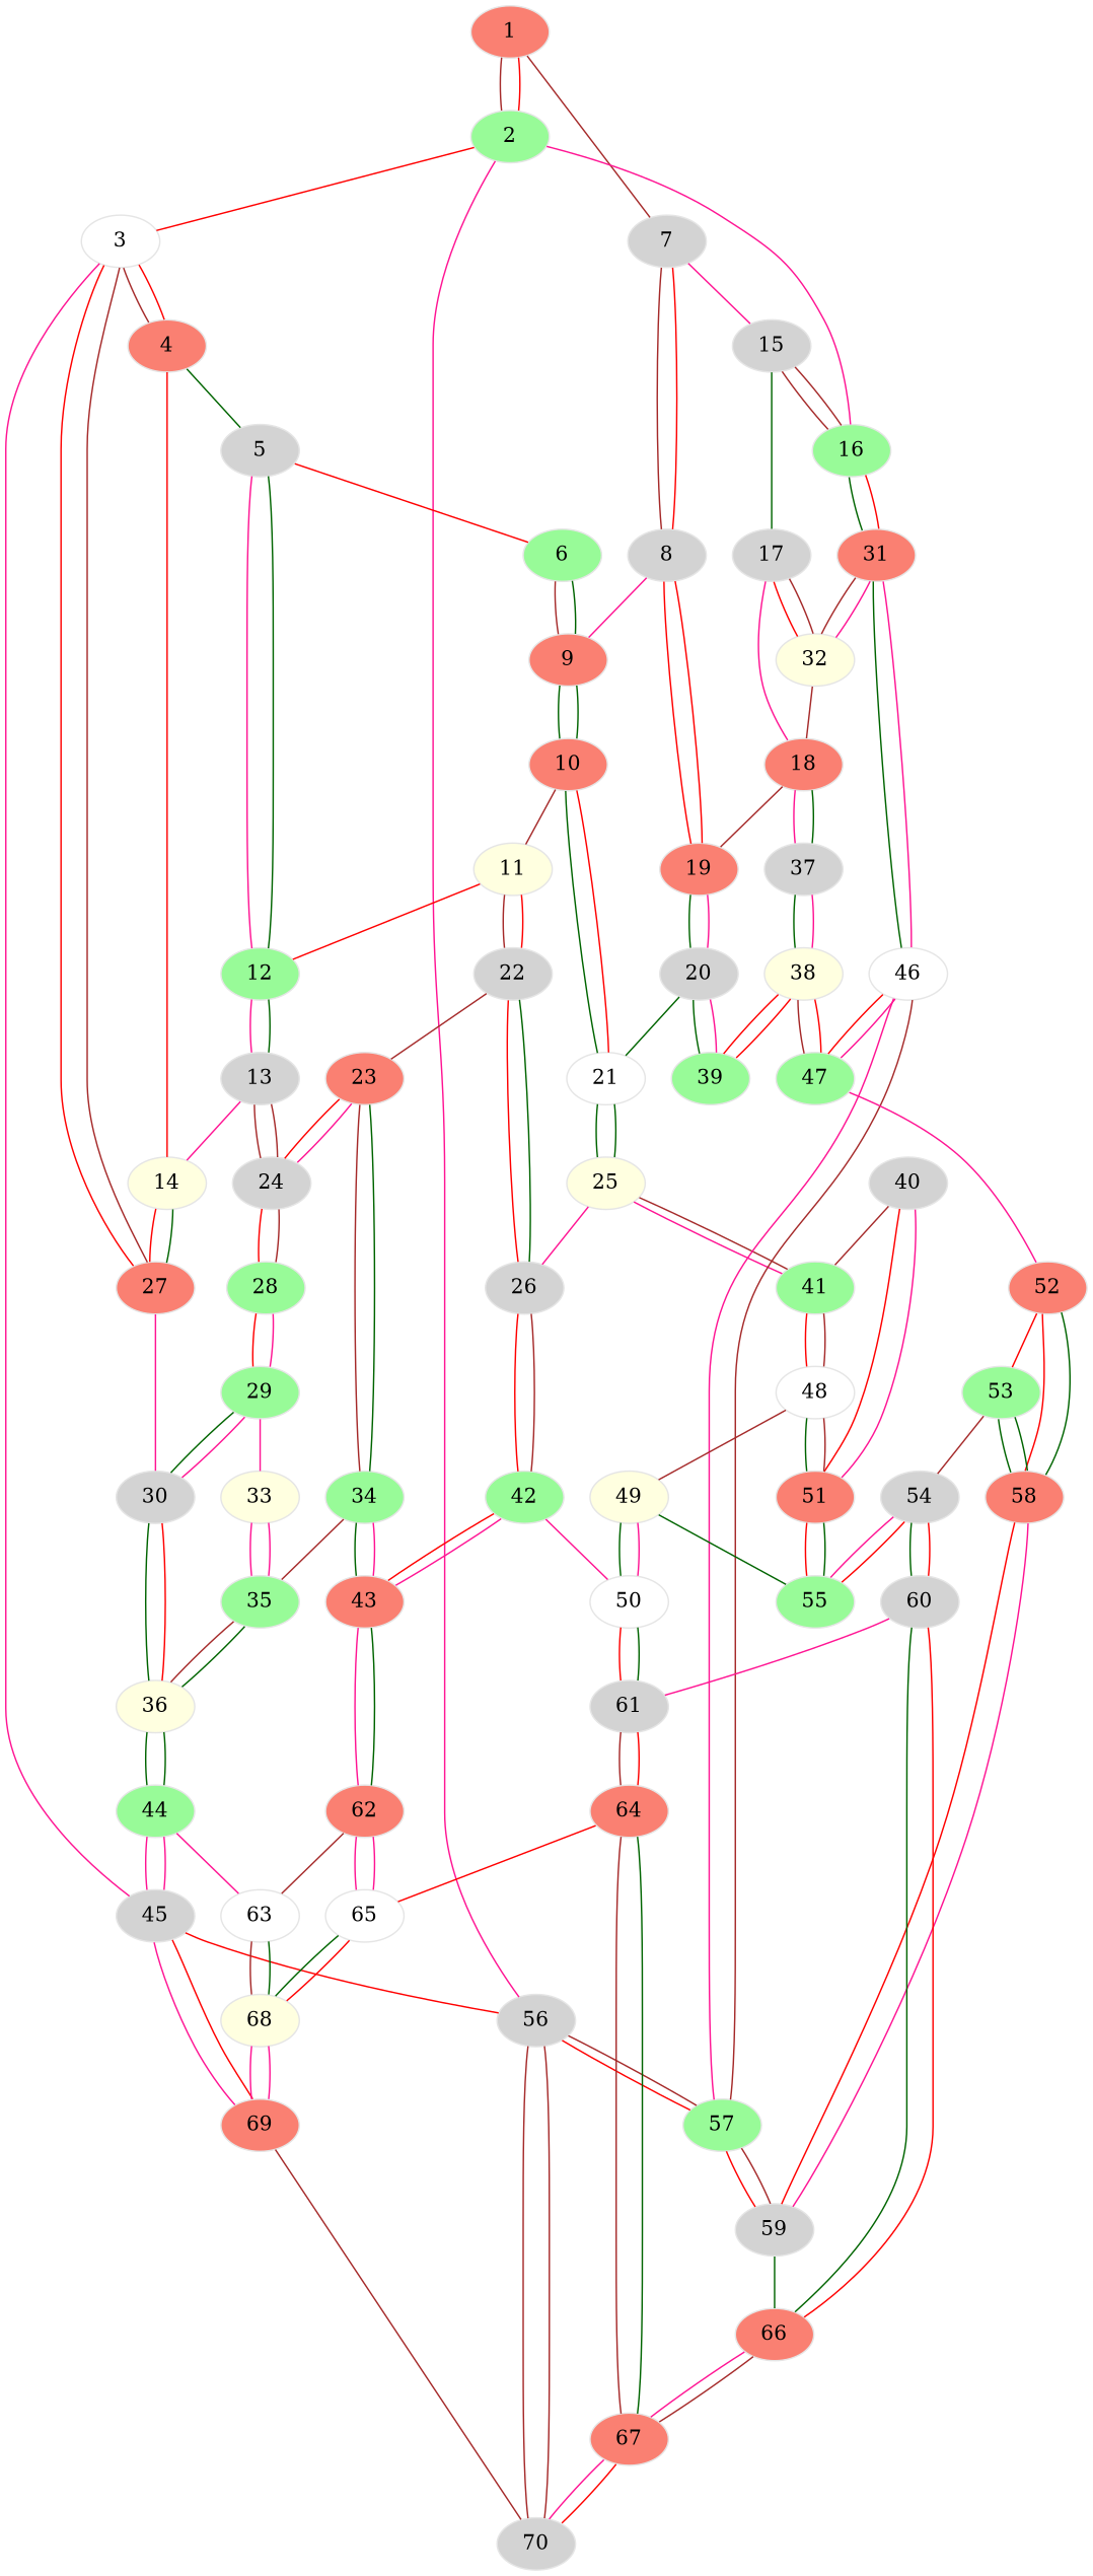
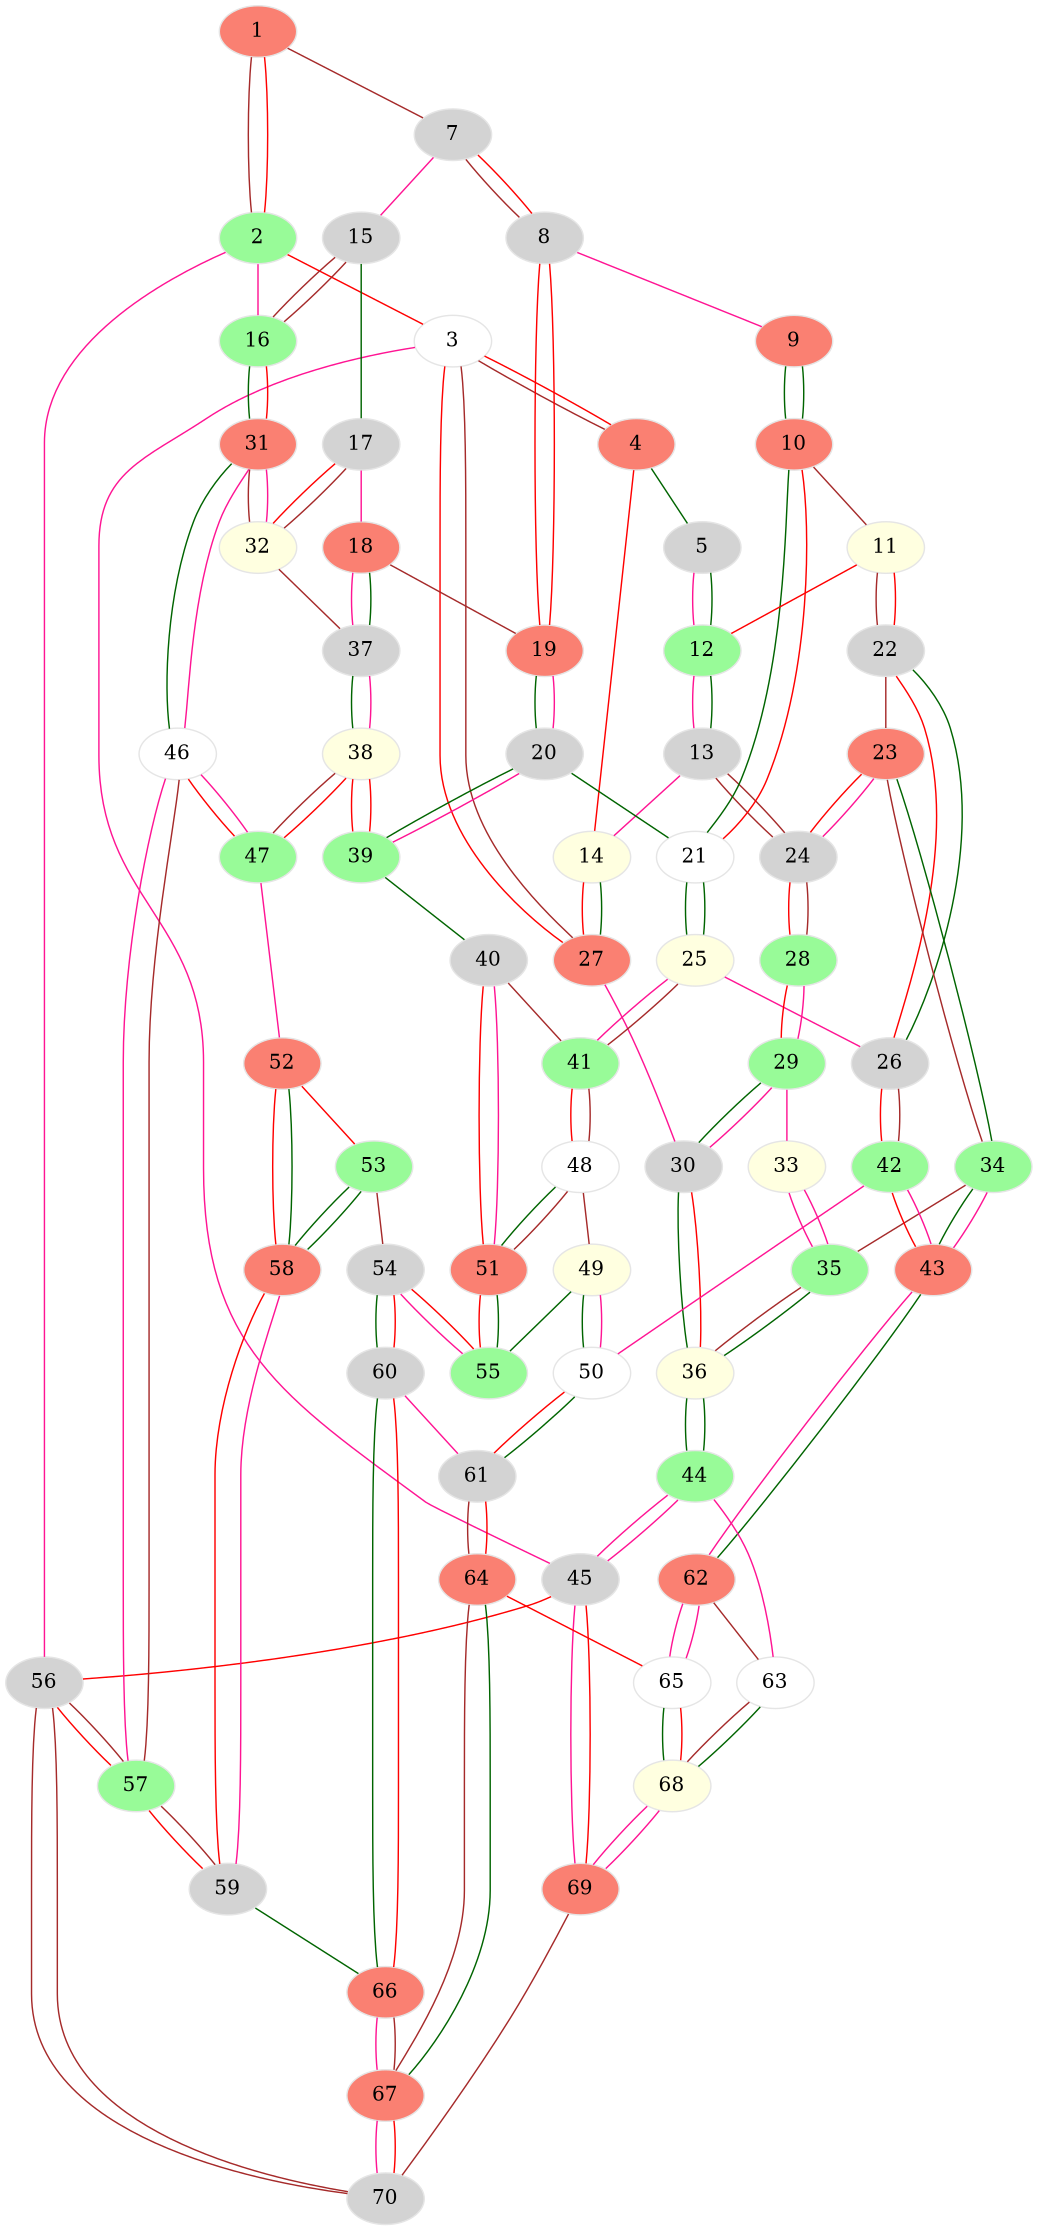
  graph {
    node [color=gray90 fillcolor=lightgrey style=filled]
    edge [color=deeppink]
    1 [fillcolor=salmon]
    2 [fillcolor=palegreen]
    7
    3 [fillcolor=white]
    16 [fillcolor=palegreen]
    56
    8
    15
    4 [fillcolor=salmon]
    27 [fillcolor=salmon]
    45
    31 [fillcolor=salmon]
    57 [fillcolor=palegreen]
    70
    5
    14 [fillcolor=lightyellow]
    30
    69 [fillcolor=salmon]
-   6 [fillcolor=palegreen]
    12 [fillcolor=palegreen]
    9 [fillcolor=salmon]
    13
    10 [fillcolor=salmon]
    19 [fillcolor=salmon]
    17
    20
    11 [fillcolor=lightyellow]
    21 [fillcolor=white]
    22
    25 [fillcolor=lightyellow]
    23 [fillcolor=salmon]
    26
    24
    28 [fillcolor=palegreen]
    18 [fillcolor=salmon]
    32 [fillcolor=lightyellow]
    46 [fillcolor=white]
    37
    38 [fillcolor=lightyellow]
    39 [fillcolor=palegreen]
    40
    41 [fillcolor=palegreen]
    34 [fillcolor=palegreen]
    42 [fillcolor=palegreen]
    35 [fillcolor=palegreen]
    43 [fillcolor=salmon]
    29 [fillcolor=palegreen]
    48 [fillcolor=white]
    50 [fillcolor=white]
    36 [fillcolor=lightyellow]
    33 [fillcolor=lightyellow]
    44 [fillcolor=palegreen]
    47 [fillcolor=palegreen]
    62 [fillcolor=salmon]
    63 [fillcolor=white]
    52 [fillcolor=salmon]
    51 [fillcolor=salmon]
    55 [fillcolor=palegreen]
    49 [fillcolor=lightyellow]
    61
    65 [fillcolor=white]
    68 [fillcolor=lightyellow]
    59
    53 [fillcolor=palegreen]
    58 [fillcolor=salmon]
    64 [fillcolor=salmon]
    54
    60
    66 [fillcolor=salmon]
    67 [fillcolor=salmon]
    1 -- 2 [color=brown]
    1 -- 2 [color=red]
    1 -- 7 [color=brown]
    2 -- 3 [color=red]
    2 -- 16
    2 -- 56
    7 -- 8 [color=brown]
    7 -- 8 [color=red]
    7 -- 15
    3 -- 4 [color=brown]
    3 -- 4 [color=red]
    3 -- 27 [color=red]
    3 -- 27 [color=brown]
    3 -- 45
    16 -- 31 [color=darkgreen]
    16 -- 31 [color=red]
    56 -- 57 [color=red]
    56 -- 57 [color=brown]
    56 -- 70 [color=brown]
    56 -- 70 [color=brown]
    8 -- 9
    8 -- 19 [color=red]
    8 -- 19 [color=red]
    15 -- 16 [color=brown]
    15 -- 16 [color=brown]
    15 -- 17 [color=darkgreen]
    4 -- 5 [color=darkgreen]
    4 -- 14 [color=red]
    27 -- 30
    45 -- 56 [color=red]
    45 -- 69
    45 -- 69 [color=red]
    31 -- 32 [color=brown]
    31 -- 32
    31 -- 46 [color=darkgreen]
    31 -- 46
    57 -- 59 [color=red]
    57 -- 59 [color=brown]
-   5 -- 6 [color=red]
    5 -- 12
    5 -- 12 [color=darkgreen]
    14 -- 27 [color=red]
    14 -- 27 [color=darkgreen]
    30 -- 36 [color=darkgreen]
    30 -- 36 [color=red]
    69 -- 70 [color=brown]
-   6 -- 9 [color=brown]
-   6 -- 9 [color=darkgreen]
    12 -- 13
    12 -- 13 [color=darkgreen]
    9 -- 10 [color=darkgreen]
    9 -- 10 [color=darkgreen]
    13 -- 14
    13 -- 24 [color=brown]
    13 -- 24 [color=brown]
    10 -- 11 [color=brown]
    10 -- 21 [color=darkgreen]
    10 -- 21 [color=red]
    19 -- 20 [color=darkgreen]
    19 -- 20
    17 -- 18
    17 -- 32 [color=red]
    17 -- 32 [color=brown]
    20 -- 21 [color=darkgreen]
    20 -- 39 [color=darkgreen]
    20 -- 39
    11 -- 12 [color=red]
    11 -- 22 [color=brown]
    11 -- 22 [color=red]
    21 -- 25 [color=darkgreen]
    21 -- 25 [color=darkgreen]
    22 -- 23 [color=brown]
    22 -- 26 [color=red]
    22 -- 26 [color=darkgreen]
    25 -- 26
    25 -- 41
    25 -- 41 [color=brown]
    23 -- 24 [color=red]
    23 -- 24
    23 -- 34 [color=brown]
    23 -- 34 [color=darkgreen]
    26 -- 42 [color=red]
    26 -- 42 [color=brown]
    24 -- 28 [color=red]
    24 -- 28 [color=brown]
    28 -- 29 [color=red]
    28 -- 29
    18 -- 19 [color=brown]
    18 -- 37
    18 -- 37 [color=darkgreen]
-   32 -- 18 [color=brown]
+   32 -- 37 [color=brown]
    46 -- 57
    46 -- 57 [color=brown]
    46 -- 47 [color=red]
    46 -- 47
    37 -- 38 [color=darkgreen]
    37 -- 38
    38 -- 39 [color=red]
    38 -- 39 [color=red]
    38 -- 47 [color=brown]
    38 -- 47 [color=red]
+   39 -- 40 [color=darkgreen]
    40 -- 41 [color=brown]
    40 -- 51 [color=red]
    40 -- 51
    41 -- 48 [color=red]
    41 -- 48 [color=brown]
    34 -- 35 [color=brown]
    34 -- 43 [color=darkgreen]
    34 -- 43
    42 -- 43 [color=red]
    42 -- 43
    42 -- 50
    35 -- 36 [color=brown]
    35 -- 36 [color=darkgreen]
    43 -- 62
    43 -- 62 [color=darkgreen]
    29 -- 30 [color=darkgreen]
    29 -- 30
    29 -- 33
    48 -- 51 [color=darkgreen]
    48 -- 51 [color=brown]
    48 -- 49 [color=brown]
    50 -- 61 [color=red]
    50 -- 61 [color=darkgreen]
    36 -- 44 [color=darkgreen]
    36 -- 44 [color=darkgreen]
    33 -- 35
    33 -- 35
    44 -- 45
    44 -- 45
    44 -- 63
    47 -- 52
    62 -- 63 [color=brown]
    62 -- 65
    62 -- 65
    63 -- 68 [color=brown]
    63 -- 68 [color=darkgreen]
    52 -- 53 [color=red]
    52 -- 58 [color=red]
    52 -- 58 [color=darkgreen]
    51 -- 55 [color=red]
    51 -- 55 [color=darkgreen]
    49 -- 50 [color=darkgreen]
    49 -- 50
    49 -- 55 [color=darkgreen]
    61 -- 64 [color=brown]
    61 -- 64 [color=red]
    65 -- 68 [color=darkgreen]
    65 -- 68 [color=red]
    68 -- 69
    68 -- 69
    59 -- 66 [color=darkgreen]
    53 -- 58 [color=darkgreen]
    53 -- 58 [color=darkgreen]
    53 -- 54 [color=brown]
    58 -- 59 [color=red]
    58 -- 59
    64 -- 65 [color=red]
    64 -- 67 [color=brown]
    64 -- 67 [color=darkgreen]
    54 -- 55
    54 -- 55 [color=red]
    54 -- 60 [color=darkgreen]
    54 -- 60 [color=red]
    60 -- 61
    60 -- 66 [color=darkgreen]
    60 -- 66 [color=red]
    66 -- 67
    66 -- 67 [color=brown]
    67 -- 70
    67 -- 70 [color=red]
  }
